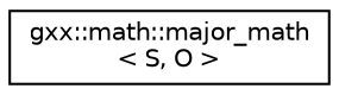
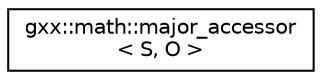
  digraph {
    rankdir=LR
-   n1 [color=black fillcolor=white fontname=Helvetica fontsize=10 height=0.2 label="gxx::math::major_math\l\< S, O \>" shape=record style=filled width=0.4]
+   n1 [color=black fillcolor=white fontname=Helvetica fontsize=10 height=0.2 label="gxx::math::major_accessor\l\< S, O \>" shape=record style=filled width=0.4]
  }
